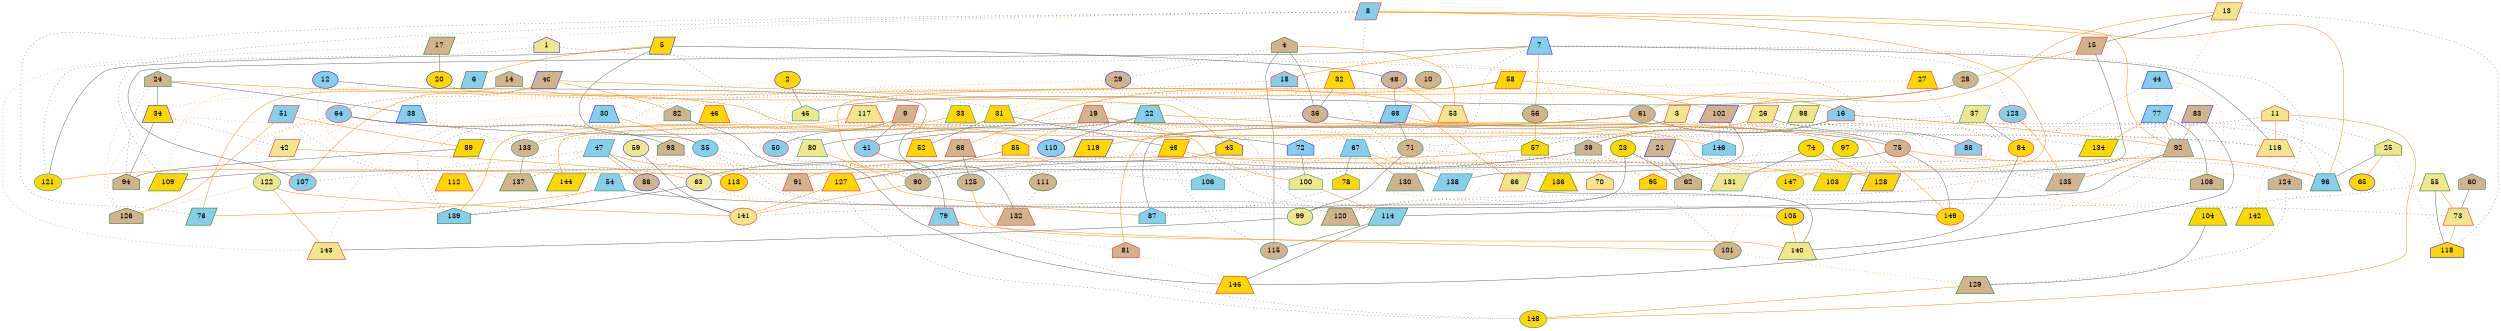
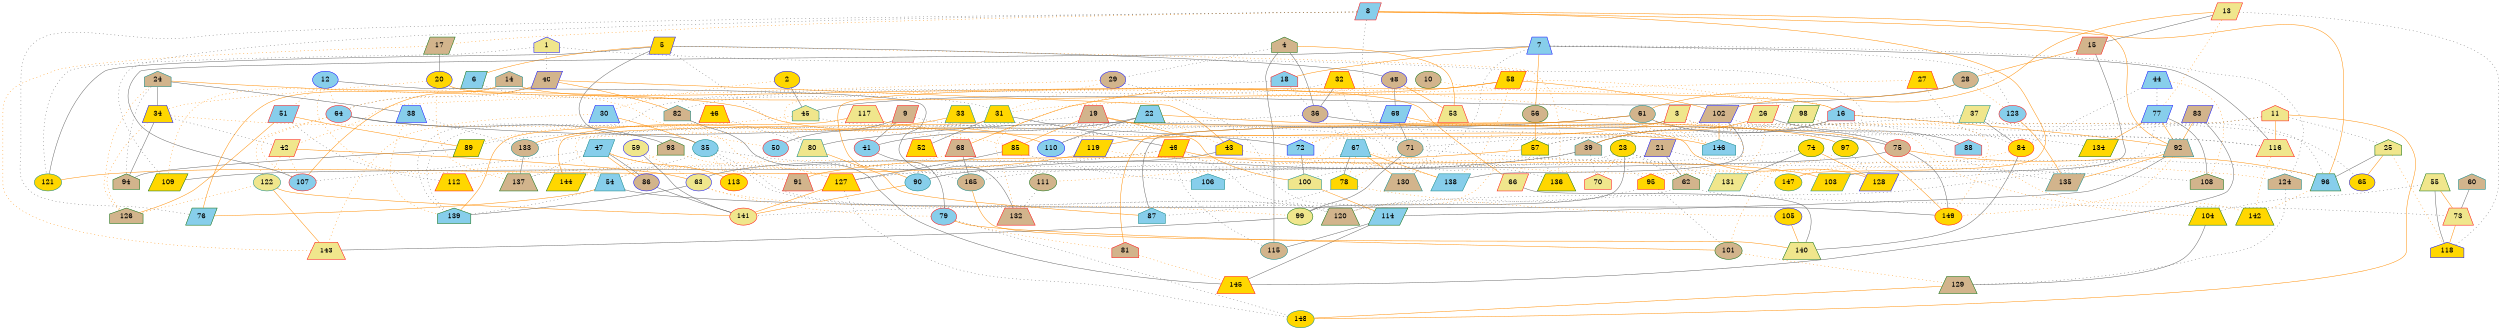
  graph {
    node [color=red fillcolor=tan shape=ellipse style=filled]
    edge [color=gray40 style=dotted]
    1 [color=blue fillcolor=khaki shape=house]
    40 [color=blue shape=parallelogram]
    97 [color=darkgreen fillcolor=gold]
    121 [color=teal fillcolor=gold]
    107 [fillcolor=skyblue]
    64 [fillcolor=skyblue]
    43 [color=blue fillcolor=gold shape=house]
    82 [color=teal shape=house]
    128 [color=blue fillcolor=gold shape=parallelogram]
    101 [color=darkgreen]
    2 [color=blue fillcolor=gold]
    30 [color=blue fillcolor=skyblue shape=trapezium]
    45 [color=teal fillcolor=khaki shape=house]
    35 [color=teal fillcolor=skyblue]
    143 [fillcolor=khaki shape=trapezium]
    136 [color=darkgreen fillcolor=gold shape=trapezium]
    89 [color=darkgreen fillcolor=gold shape=parallelogram]
    3 [fillcolor=khaki shape=parallelogram]
    87 [color=teal fillcolor=skyblue shape=house]
    104 [color=darkgreen fillcolor=gold shape=trapezium]
    119 [color=blue fillcolor=gold shape=parallelogram]
    135 [color=teal shape=parallelogram]
    129 [color=darkgreen shape=trapezium]
    147 [color=teal fillcolor=gold]
    4 [color=darkgreen shape=house]
    29 [color=blue]
    36 [color=blue]
    53 [fillcolor=khaki shape=trapezium]
    115 [color=teal]
    31 [color=teal fillcolor=gold shape=trapezium]
    42 [fillcolor=khaki shape=parallelogram]
    114 [color=darkgreen fillcolor=skyblue shape=parallelogram]
    67 [color=teal fillcolor=skyblue shape=trapezium]
    75
    72 [color=blue fillcolor=skyblue shape=house]
    5 [color=blue fillcolor=gold shape=parallelogram]
    6 [color=darkgreen fillcolor=skyblue shape=parallelogram]
    48 [color=blue]
    80 [color=teal fillcolor=khaki shape=trapezium]
    109 [color=darkgreen fillcolor=gold shape=parallelogram]
    54 [color=teal fillcolor=skyblue shape=trapezium]
    113 [fillcolor=gold]
    120 [color=darkgreen shape=trapezium]
-   125 [color=teal]
+   125 [color=teal label=165]
    132 [shape=trapezium]
    69 [color=blue fillcolor=skyblue shape=parallelogram]
    146 [color=teal fillcolor=skyblue shape=house]
    49 [fillcolor=gold shape=parallelogram]
    52 [fillcolor=gold shape=trapezium]
    144 [color=darkgreen fillcolor=gold shape=parallelogram]
    7 [color=blue fillcolor=skyblue shape=trapezium]
    18 [fillcolor=skyblue shape=house]
    56 [color=darkgreen]
    116 [fillcolor=khaki shape=trapezium]
    123 [fillcolor=skyblue]
    124 [color=teal shape=house]
    130 [color=teal shape=trapezium]
    139 [color=darkgreen fillcolor=skyblue shape=house]
    57 [color=darkgreen fillcolor=gold shape=house]
    142 [color=darkgreen fillcolor=gold shape=trapezium]
    8 [fillcolor=skyblue shape=parallelogram]
    17 [color=darkgreen shape=parallelogram]
    71 [color=teal]
    76 [color=darkgreen fillcolor=skyblue shape=parallelogram]
    92 [color=teal shape=trapezium]
    96 [color=darkgreen fillcolor=skyblue shape=trapezium]
    20 [color=blue fillcolor=gold]
    99 [color=darkgreen fillcolor=khaki]
    108 [color=darkgreen shape=house]
    78 [color=teal fillcolor=gold shape=house]
    149 [fillcolor=gold]
    9 [shape=parallelogram]
    41 [fillcolor=skyblue]
    50 [fillcolor=skyblue]
-   79 [fillcolor=skyblue shape=trapezium]
+   79 [fillcolor=skyblue]
    10 [color=darkgreen]
    16 [fillcolor=skyblue shape=house]
    39 [color=teal shape=house]
    65 [color=blue fillcolor=gold]
    11 [fillcolor=khaki shape=house]
    25 [color=darkgreen fillcolor=khaki shape=house]
    148 [color=teal fillcolor=gold]
    118 [color=blue fillcolor=gold shape=house]
    66 [fillcolor=khaki shape=parallelogram]
    91 [shape=trapezium]
    12 [color=blue fillcolor=skyblue]
    51 [fillcolor=skyblue shape=parallelogram]
    126 [color=darkgreen shape=house]
    112 [fillcolor=gold shape=trapezium]
    122 [color=teal fillcolor=khaki]
    93 [color=darkgreen shape=house]
    13 [fillcolor=khaki shape=parallelogram]
    15 [shape=parallelogram]
    77 [color=blue fillcolor=skyblue shape=parallelogram]
    102 [color=blue shape=parallelogram]
    28 [color=teal]
    103 [color=teal fillcolor=gold shape=parallelogram]
    134 [color=darkgreen fillcolor=gold shape=parallelogram]
    138 [color=teal fillcolor=skyblue shape=parallelogram]
    111 [color=darkgreen]
    14 [color=teal shape=house]
    60 [color=teal shape=house]
    73 [fillcolor=khaki shape=trapezium]
    61 [color=teal]
    100 [color=teal fillcolor=khaki shape=house]
    70 [fillcolor=khaki shape=house]
    95 [fillcolor=gold shape=house]
-   90 [color=teal]
+   90 [color=teal fillcolor=skyblue]
    34 [color=blue fillcolor=gold shape=trapezium]
    137 [color=darkgreen shape=trapezium]
    19 [shape=trapezium]
    85 [fillcolor=gold shape=house]
    133 [color=teal]
    127 [fillcolor=gold shape=trapezium]
    106 [color=teal fillcolor=skyblue shape=house]
    94 [color=darkgreen shape=house]
    140 [color=darkgreen fillcolor=khaki shape=trapezium]
    21 [color=blue shape=parallelogram]
    62 [color=darkgreen shape=house]
    141 [fillcolor=khaki]
    22 [color=darkgreen fillcolor=skyblue shape=trapezium]
    110 [color=blue fillcolor=skyblue]
    63 [color=blue fillcolor=khaki]
    23 [color=darkgreen fillcolor=gold]
    131 [color=teal fillcolor=khaki shape=parallelogram]
    24 [color=teal shape=house]
    38 [color=blue fillcolor=skyblue shape=trapezium]
    26 [fillcolor=khaki shape=parallelogram]
    88 [fillcolor=skyblue shape=house]
    27 [fillcolor=gold shape=trapezium]
    84 [fillcolor=gold]
    81 [shape=house]
    145 [fillcolor=gold shape=trapezium]
    32 [fillcolor=gold shape=trapezium]
    33 [color=teal fillcolor=gold shape=trapezium]
    68 [shape=trapezium]
    37 [color=teal fillcolor=khaki shape=parallelogram]
    44 [color=blue fillcolor=skyblue shape=trapezium]
    46 [fillcolor=gold shape=trapezium]
    47 [color=teal fillcolor=skyblue shape=parallelogram]
    86 [color=blue]
    55 [color=darkgreen fillcolor=khaki shape=trapezium]
    58 [fillcolor=gold shape=parallelogram]
    98 [color=darkgreen fillcolor=khaki shape=parallelogram]
    59 [color=blue fillcolor=khaki]
    105 [color=blue fillcolor=gold]
    74 [color=darkgreen fillcolor=gold]
    83 [color=blue shape=parallelogram]
    117 [fillcolor=khaki shape=trapezium]
    1 -- 40
    1 -- 97
    1 -- 121
    40 -- 107 [color=darkorange style=solid]
    40 -- 64
    40 -- 43 [color=darkorange style=solid]
    40 -- 82 [color=darkorange style=solid]
    97 -- 128
    97 -- 101 [color=darkorange]
    64 -- 107 [color=darkorange]
    64 -- 72 [style=solid]
    64 -- 122 [color=darkorange]
    64 -- 93 [style=solid]
    43 -- 138 [color=darkorange]
    43 -- 63 [style=solid]
    82 -- 127 [color=darkorange]
    82 -- 145 [style=solid]
    101 -- 129 [color=darkorange]
    2 -- 30 [color=darkorange]
    2 -- 45 [style=solid]
    30 -- 35 [color=darkorange style=solid]
    30 -- 143 [color=darkorange]
    45 -- 136
    45 -- 89 [color=darkorange]
    35 -- 54
    35 -- 113 [color=darkorange]
    35 -- 120
    35 -- 120
    35 -- 125
    89 -- 94 [style=solid]
    3 -- 87 [style=solid]
    3 -- 104 [color=darkorange]
    3 -- 119 [color=darkorange style=solid]
    3 -- 135
    104 -- 129 [style=solid]
    119 -- 121 [color=darkorange style=solid]
    119 -- 147 [color=darkorange]
    129 -- 148 [color=darkorange style=solid]
    4 -- 29
    4 -- 36 [style=solid]
    4 -- 53 [color=darkorange style=solid]
    4 -- 115 [style=solid]
    29 -- 31 [color=darkorange]
    29 -- 42 [color=darkorange]
    29 -- 114
    36 -- 89
    36 -- 67
    36 -- 75 [style=solid]
    53 -- 72 [color=darkorange]
    31 -- 49 [style=solid]
    31 -- 52 [style=solid]
    31 -- 144 [color=darkorange style=solid]
    42 -- 107 [color=darkorange]
    42 -- 122 [color=darkorange]
    42 -- 63 [color=darkorange style=solid]
    114 -- 115 [style=solid]
    114 -- 145 [style=solid]
    67 -- 124 [color=darkorange]
    67 -- 130 [color=darkorange style=solid]
    67 -- 78 [style=solid]
    67 -- 78 [color=darkorange]
    67 -- 138 [color=darkorange style=solid]
    67 -- 106
    75 -- 109 [style=solid]
    75 -- 96 [color=darkorange style=solid]
    75 -- 149 [style=solid]
    72 -- 100 [style=solid]
    5 -- 121 [style=solid]
    5 -- 35 [style=solid]
    5 -- 136 [color=darkorange]
    5 -- 6 [color=darkorange style=solid]
    5 -- 48 [style=solid]
    5 -- 80
    6 -- 31
    6 -- 109 [color=darkorange]
    48 -- 53 [color=darkorange style=solid]
    48 -- 132 [color=darkorange]
    48 -- 69 [style=solid]
    48 -- 146 [color=darkorange]
    80 -- 87 [color=darkorange style=solid]
    54 -- 139
    54 -- 76 [color=darkorange style=solid]
    54 -- 149 [style=solid]
    125 -- 140 [color=darkorange style=solid]
    69 -- 72 [color=darkorange]
    69 -- 130
    69 -- 71 [style=solid]
    69 -- 149 [color=darkorange style=solid]
    49 -- 115
    49 -- 54 [color=darkorange]
    49 -- 120
    49 -- 103 [color=darkorange style=solid]
    49 -- 127
    49 -- 106
    7 -- 107 [style=solid]
    7 -- 18 [color=darkorange style=solid]
    7 -- 56 [color=darkorange style=solid]
    7 -- 116 [style=solid]
    7 -- 123
    7 -- 124
    7 -- 130
    18 -- 36
    18 -- 139
    56 -- 120 [color=darkorange]
    56 -- 57 [color=darkorange style=solid]
    116 -- 142 [color=darkorange]
    123 -- 135 [color=darkorange style=solid]
    124 -- 129
    57 -- 136
    57 -- 66 [color=darkorange]
    57 -- 91 [color=darkorange style=solid]
    8 -- 147 [color=darkorange style=solid]
    8 -- 109
    8 -- 17 [color=darkorange]
    8 -- 71
    8 -- 76
    8 -- 92 [color=darkorange style=solid]
    8 -- 96 [color=darkorange style=solid]
    17 -- 143 [color=darkorange]
    17 -- 20 [style=solid]
    71 -- 99 [style=solid]
    71 -- 108
    71 -- 78 [color=darkorange]
    92 -- 128
    92 -- 135 [color=darkorange style=solid]
    92 -- 114 [style=solid]
    92 -- 149 [color=darkorange]
    96 -- 142 [color=darkorange]
    20 -- 50 [color=darkorange]
    20 -- 66 [color=darkorange style=solid]
    20 -- 34 [color=darkorange]
    20 -- 137 [color=darkorange]
    99 -- 143 [style=solid]
    78 -- 87
    78 -- 105 [color=darkorange]
    9 -- 116
    9 -- 41 [style=solid]
    9 -- 50 [style=solid]
    41 -- 79 [style=solid]
    79 -- 101 [color=darkorange style=solid]
    79 -- 148
    79 -- 81 [color=darkorange]
    10 -- 80 [color=darkorange]
    10 -- 16 [color=darkorange]
    16 -- 71
    16 -- 92 [color=darkorange style=solid]
    16 -- 39 [style=solid]
    16 -- 65
    39 -- 100
    39 -- 70
    39 -- 95
    39 -- 90 [style=solid]
    11 -- 54 [color=darkorange]
    11 -- 116 [color=darkorange style=solid]
    11 -- 57
    11 -- 25
    11 -- 148 [color=darkorange style=solid]
    25 -- 96 [style=solid]
    25 -- 65 [color=darkorange style=solid]
    25 -- 118 [color=darkorange]
    66 -- 140 [style=solid]
    12 -- 64 [color=darkorange]
    12 -- 54 [color=darkorange]
    12 -- 132 [style=solid]
    12 -- 51 [color=darkorange]
    51 -- 89 [color=darkorange style=solid]
    51 -- 126 [color=darkorange style=solid]
    51 -- 112
    122 -- 143 [color=darkorange style=solid]
    122 -- 126 [color=darkorange]
    122 -- 141 [color=darkorange style=solid]
    93 -- 144 [color=darkorange]
    93 -- 127 [color=darkorange]
    13 -- 118
    13 -- 15 [style=solid]
    13 -- 77 [color=darkorange]
    13 -- 102 [color=darkorange style=solid]
    15 -- 28 [color=darkorange style=solid]
    15 -- 103 [style=solid]
    77 -- 120
    77 -- 92 [color=darkorange style=solid]
    77 -- 108 [style=solid]
    77 -- 134 [color=darkorange style=solid]
    102 -- 146 [color=darkorange style=solid]
    102 -- 116
    102 -- 138 [style=solid]
    102 -- 111 [color=darkorange]
    28 -- 45 [style=solid]
    28 -- 123 [color=darkorange]
    28 -- 61 [color=darkorange style=solid]
    111 -- 132
    14 -- 64 [color=darkorange]
    14 -- 76 [color=darkorange style=solid]
    14 -- 16 [color=darkorange style=solid]
    60 -- 73 [style=solid]
    73 -- 118 [color=darkorange style=solid]
    61 -- 75 [style=solid]
    61 -- 80 [style=solid]
    61 -- 146 [color=darkorange]
    61 -- 131 [color=darkorange]
    61 -- 81 [color=darkorange style=solid]
    100 -- 114 [color=darkorange style=solid]
    95 -- 101
    95 -- 120
    90 -- 141 [color=darkorange style=solid]
    34 -- 42
    34 -- 126 [color=darkorange]
    34 -- 85 [color=darkorange]
    34 -- 94 [style=solid]
    19 -- 128 [color=darkorange style=solid]
    19 -- 119
    19 -- 100 [color=darkorange style=solid]
    19 -- 85 [color=darkorange style=solid]
    19 -- 133
    85 -- 111 [color=darkorange]
    85 -- 127 [style=solid]
    85 -- 106
    133 -- 137 [style=solid]
    127 -- 148
    127 -- 141 [color=darkorange style=solid]
    21 -- 96
    21 -- 137
    21 -- 62 [style=solid]
    62 -- 73
    62 -- 141
    22 -- 97 [color=darkorange style=solid]
    22 -- 43 [color=darkorange]
    22 -- 41 [style=solid]
    22 -- 110 [style=solid]
    63 -- 139 [style=solid]
    63 -- 99 [color=darkorange]
    63 -- 79 [color=darkorange]
    23 -- 99 [style=solid]
    23 -- 70 [color=darkorange]
    23 -- 127
-   23 -- 62 [style=solid]
+   23 -- 62
    23 -- 131
    24 -- 126 [color=darkorange]
    24 -- 34 [style=solid]
    24 -- 94
    24 -- 110 [color=darkorange style=solid]
    24 -- 38 [style=solid]
    38 -- 139 [color=darkorange]
    38 -- 133
    26 -- 39 [color=darkorange style=solid]
    26 -- 95 [color=darkorange]
    26 -- 88 [style=solid]
    88 -- 142 [color=darkorange]
    27 -- 31 [color=darkorange]
    27 -- 84
    84 -- 147 [color=darkorange]
    84 -- 140 [style=solid]
    81 -- 145 [color=darkorange]
    32 -- 82
    32 -- 36 [style=solid]
    32 -- 71
    33 -- 52
    33 -- 133 [color=darkorange style=solid]
    33 -- 68 [color=darkorange]
    68 -- 125 [style=solid]
    68 -- 112 [color=darkorange]
    37 -- 57
    37 -- 96
    37 -- 84 [style=solid]
    44 -- 108 [color=darkorange]
    44 -- 77
    44 -- 84
    46 -- 80
    46 -- 139
    47 -- 107
    47 -- 113 [color=darkorange style=solid]
    47 -- 91 [color=darkorange]
    47 -- 137
    47 -- 86 [color=darkorange style=solid]
    47 -- 86 [style=solid]
    86 -- 141 [style=solid]
    55 -- 104
    55 -- 118 [style=solid]
    55 -- 73 [color=darkorange style=solid]
    58 -- 102 [color=darkorange style=solid]
    58 -- 138 [color=darkorange]
    58 -- 90 [color=darkorange style=solid]
    58 -- 68 [color=darkorange style=solid]
    58 -- 98 [color=darkorange]
    98 -- 149 [color=darkorange]
    98 -- 134
    98 -- 110
    59 -- 141 [style=solid]
    59 -- 63 [color=darkorange]
    105 -- 140 [color=darkorange style=solid]
    74 -- 128 [color=darkorange style=solid]
    74 -- 125
    74 -- 131 [style=solid]
    83 -- 92 [color=darkorange style=solid]
    83 -- 145 [style=solid]
    117 -- 146 [color=darkorange style=solid]
    117 -- 139 [color=darkorange style=solid]
  }
